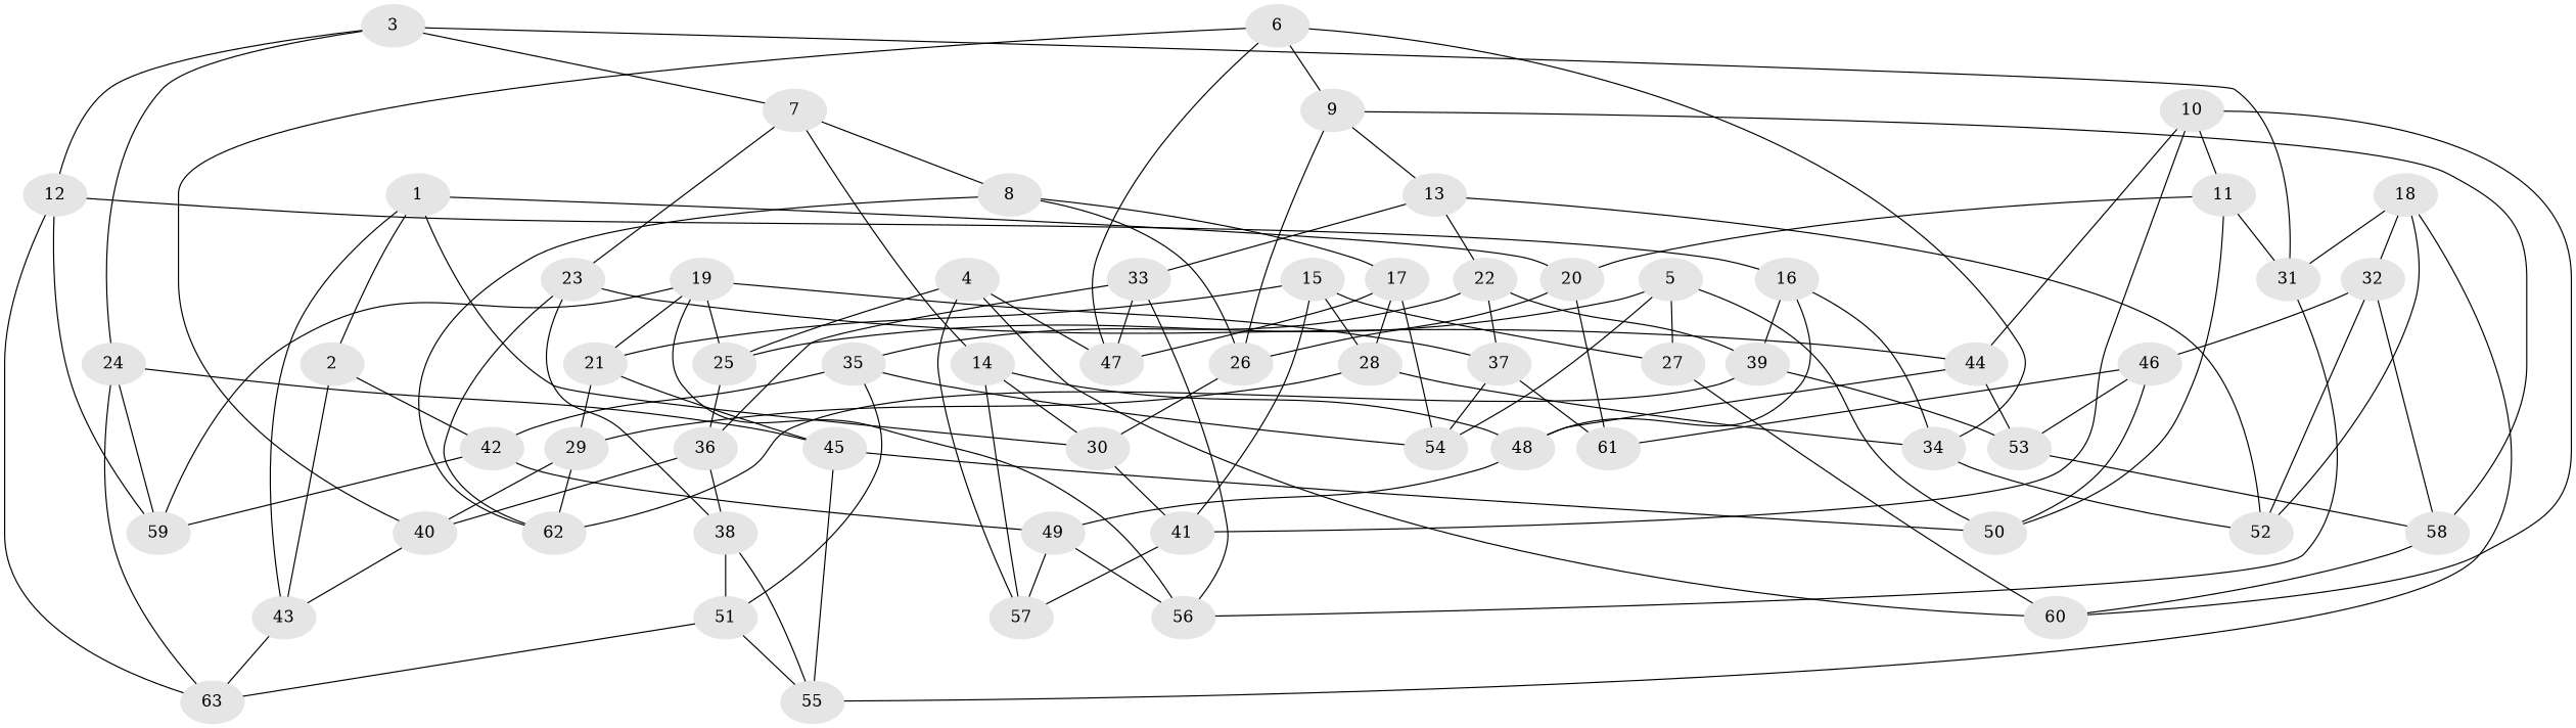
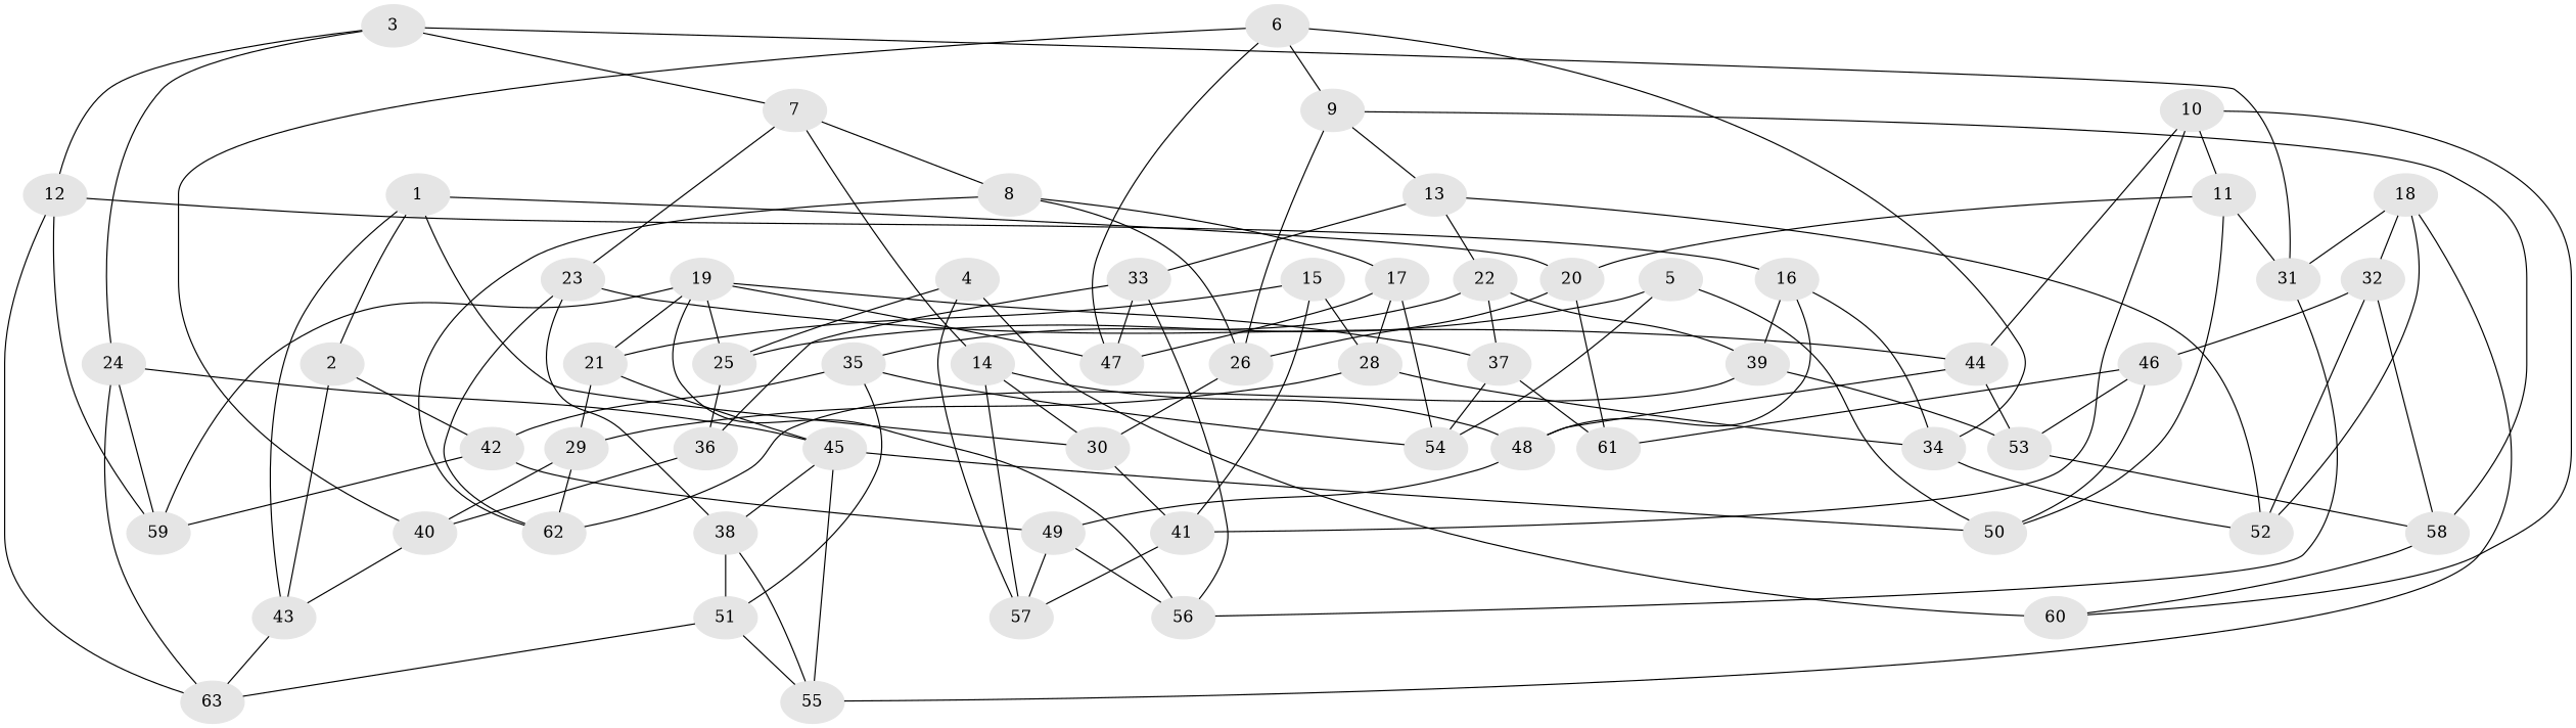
  graph {
    node [color=gray90 style=filled]
    1
    2
    20
    30
    43
    42
    26
    61
    41
    63
    21
    29
    45
    59
    49
    3
    7
    12
    24
    31
    8
    14
    23
    16
    56
    4
    25
    47
    57
    60
    36
    5
-   27
    50
    54
    6
    9
    34
    40
    13
    58
    52
    17
    62
    48
    44
    38
    28
    22
    33
    10
    11
    53
    39
    37
    35
    15
    18
    32
    55
    46
    19
    51
    1 -- 2
    1 -- 20
    1 -- 30
    1 -- 43
    2 -- 43
    2 -- 42
    20 -- 26
    20 -- 61
    30 -- 41
    43 -- 63
    42 -- 59
    42 -- 49
    26 -- 30
    41 -- 57
    21 -- 29
    21 -- 45
    29 -- 40
    29 -- 62
    45 -- 50
    45 -- 55
    49 -- 56
    49 -- 57
    3 -- 7
    3 -- 12
    3 -- 24
    3 -- 31
    7 -- 8
    7 -- 14
    7 -- 23
    12 -- 63
    12 -- 59
    12 -- 16
    24 -- 63
    24 -- 45
    24 -- 59
    31 -- 56
    8 -- 26
    8 -- 17
    8 -- 62
    14 -- 30
    14 -- 57
    14 -- 48
    23 -- 62
    23 -- 44
    23 -- 38
    16 -- 34
    16 -- 48
    16 -- 39
    4 -- 25
-   4 -- 47
+   19 -- 47
    4 -- 57
    4 -- 60
    25 -- 36
    36 -- 40
-   36 -- 38
+   45 -- 38
    5 -- 25
-   5 -- 27
    5 -- 50
    5 -- 54
-   27 -- 60
    6 -- 47
    6 -- 9
    6 -- 34
    6 -- 40
    9 -- 26
    9 -- 13
    9 -- 58
    34 -- 52
    40 -- 43
    13 -- 52
    13 -- 22
    13 -- 33
    58 -- 60
    17 -- 47
    17 -- 54
    17 -- 28
    48 -- 49
    44 -- 48
    44 -- 53
    38 -- 55
    38 -- 51
    28 -- 29
    28 -- 34
    22 -- 39
    22 -- 37
    22 -- 35
    33 -- 56
    33 -- 47
    33 -- 36
    10 -- 41
    10 -- 60
    10 -- 44
    10 -- 11
    11 -- 20
    11 -- 31
    11 -- 50
    53 -- 58
    39 -- 62
    39 -- 53
    37 -- 61
    37 -- 54
    35 -- 42
    35 -- 54
    35 -- 51
    15 -- 41
    15 -- 21
-   15 -- 27
    15 -- 28
    18 -- 31
    18 -- 52
    18 -- 32
    18 -- 55
    32 -- 58
    32 -- 52
    32 -- 46
    46 -- 61
    46 -- 50
    46 -- 53
    19 -- 21
    19 -- 59
    19 -- 56
    19 -- 25
    19 -- 37
    51 -- 63
    51 -- 55
  }
